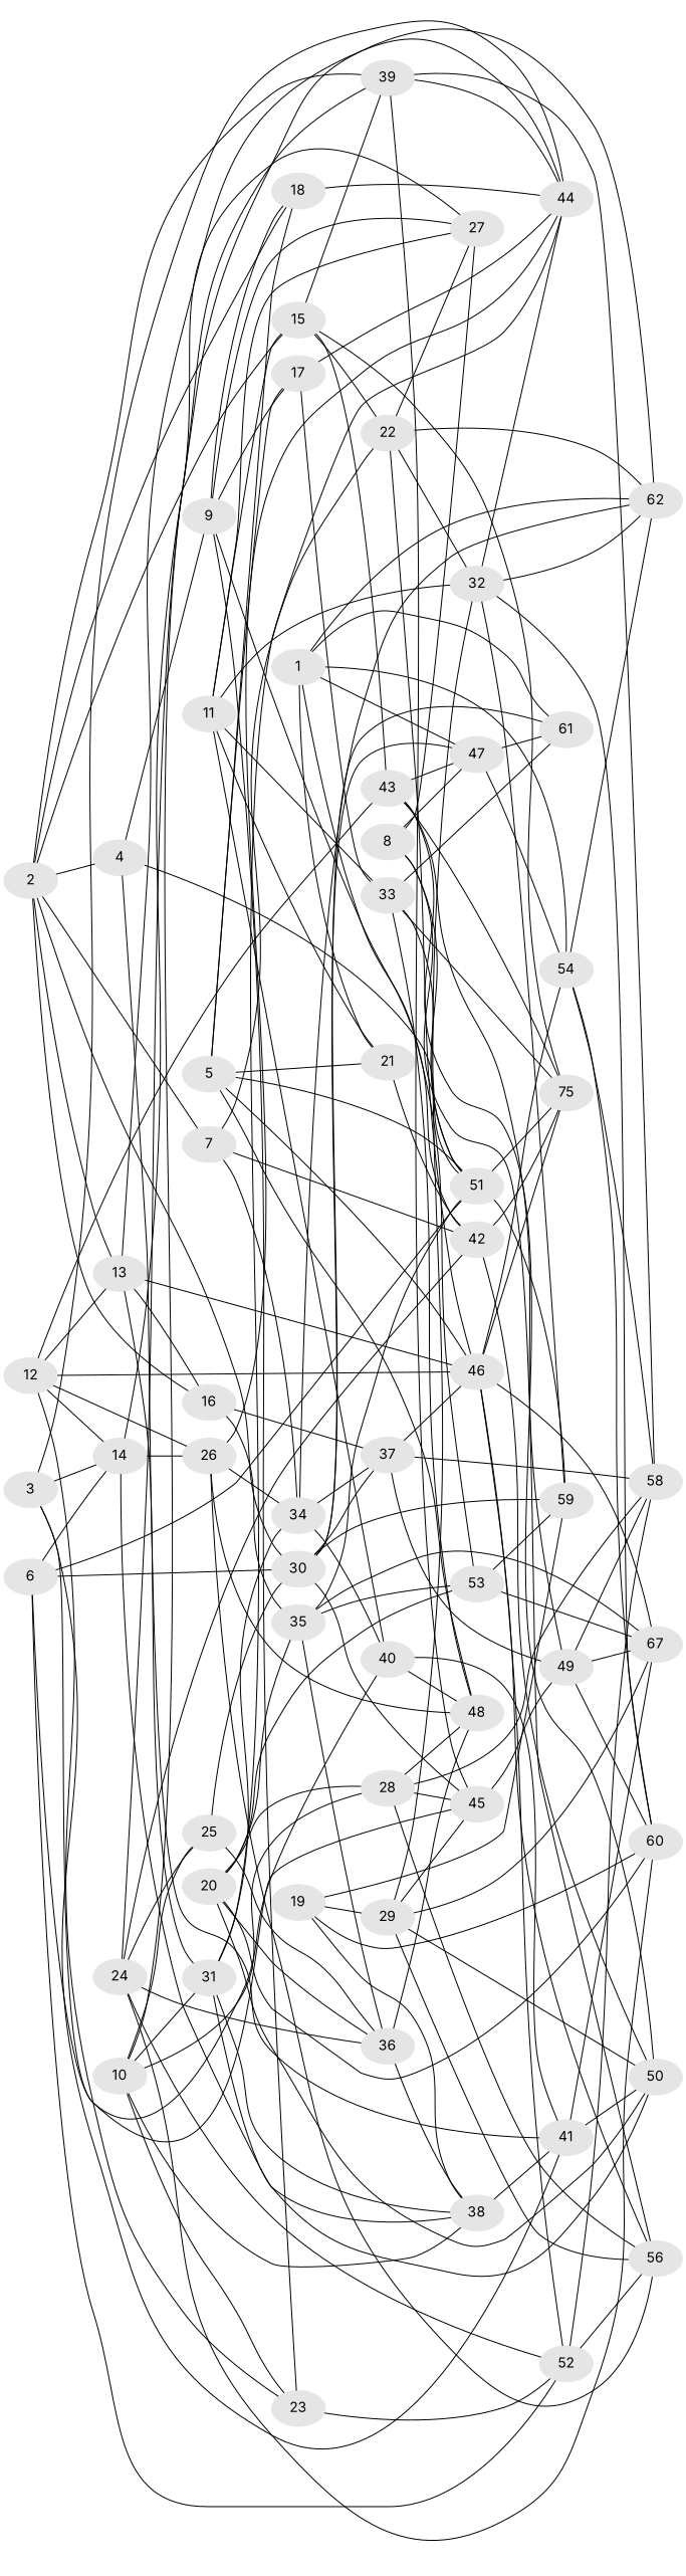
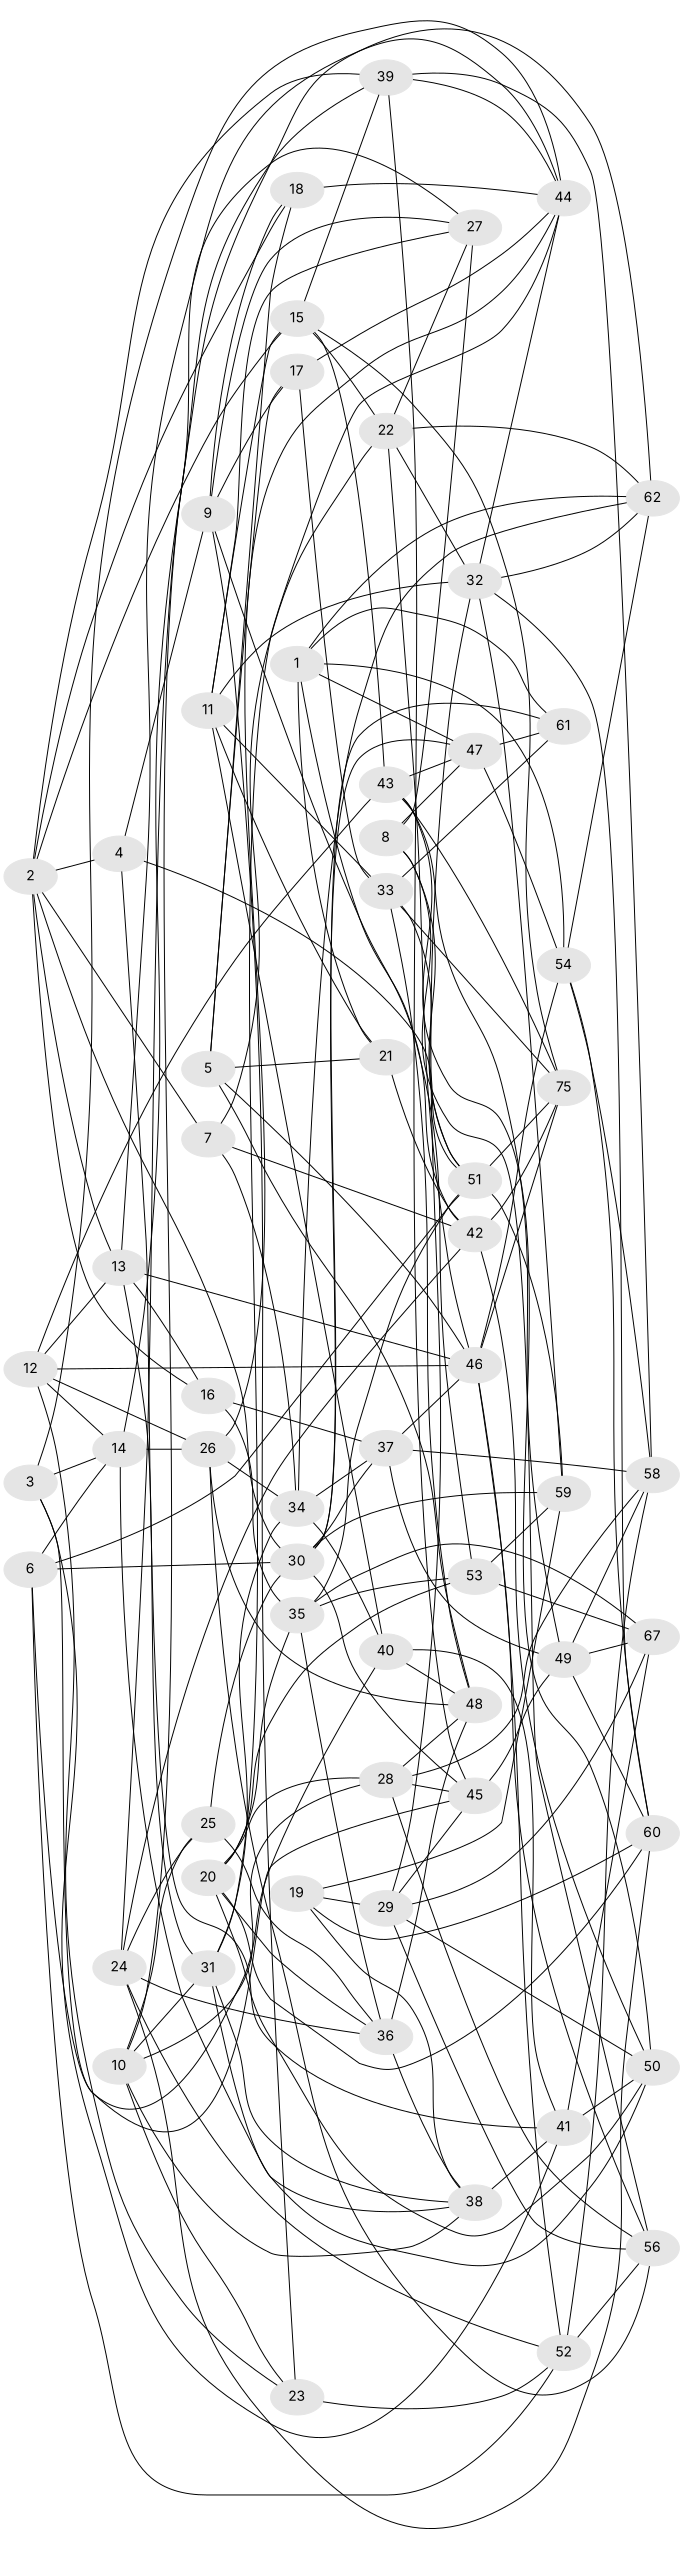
  graph {
    fontname=Inter
    rankdir=LR
    node [color=gray90 fontname=Inter style=filled]
    edge [fontname=Inter weight=1.0]
    1
    21
    47
    53
    54
    61
    62
    42
    59
    n10 [label=67]
    60
    58
    2
    4
    7
    13
    15
    16
    18
    30
    39
    41
    9
    51
    22
    34
    44
    46
    31
    43
    n31 [label=75]
    35
    37
    45
    3
    14
    27
    38
    26
    50
    49
    17
    23
    5
    48
    33
    52
    56
    6
    40
    32
    8
    10
    25
    28
    36
    11
    12
    19
    29
    20
    24
    1 -- 21
    1 -- 47
    1 -- 53
    1 -- 54
    1 -- 61
    1 -- 62
    21 -- 42
    47 -- 54
    47 -- 61
    53 -- 59 [weight=2.0]
    53 -- n10
    54 -- 62
    54 -- 60
    54 -- 58
    42 -- n31
    42 -- 50
    2 -- 4
    2 -- 7
    2 -- 13
    2 -- 15
    2 -- 16
    2 -- 18
    2 -- 30
    2 -- 39
    4 -- 41
    4 -- 9
    4 -- 51
    7 -- 42
    7 -- 22
    7 -- 34
    13 -- 16
    13 -- 44
    13 -- 46
    13 -- 31
    15 -- 39
    15 -- 22
    15 -- 43
    15 -- n31
    16 -- 35
    16 -- 37
    18 -- 44
    30 -- 47
    30 -- 61
    30 -- 59
    30 -- 37
    30 -- 45
    39 -- 58
    39 -- 44
    39 -- 45
    41 -- n10
    41 -- 50
    9 -- 42
    9 -- 18
    9 -- 27
    9 -- 17
    9 -- 23
    51 -- 59
    51 -- n31
    22 -- 62
    22 -- 46
    22 -- 27
    22 -- 32
    34 -- 62
    34 -- 37
    34 -- 40
    46 -- 54
-   46 -- n10
    46 -- n31
    46 -- 52
    46 -- 56
    31 -- 34
    31 -- 44
    31 -- 38
    31 -- 50
    43 -- 47
    43 -- n31
    43 -- 50
    43 -- 49
    35 -- 53
    35 -- n10
    35 -- 51
    35 -- 36
    37 -- 58
    37 -- 46
    37 -- 49
    45 -- 49
    3 -- 41
    3 -- 44
    3 -- 45
    3 -- 14
    14 -- 27
    14 -- 38
    14 -- 26
    38 -- 41
    26 -- 34
    26 -- 44
    26 -- 48
    26 -- 56
    49 -- n10
    49 -- 60
    49 -- 58
    17 -- 44
    17 -- 33
    23 -- 52
    5 -- 21
    5 -- 18
-   5 -- 51
    5 -- 46
    5 -- 17
    5 -- 48
    33 -- 61
    33 -- 51
    33 -- n31
    33 -- 48
    52 -- 58
    52 -- 56
    6 -- 30
    6 -- 51
    6 -- 14
    6 -- 52
    6 -- 40
    40 -- 41
    40 -- 48
    32 -- 62
    32 -- 59
    32 -- 60
    32 -- 44
    8 -- 47
    8 -- 51
    8 -- 27
    8 -- 56
    10 -- 62
    10 -- 31
    10 -- 38
    10 -- 23
    10 -- 25
    10 -- 28
    25 -- 30
    25 -- 36
    28 -- 58
    28 -- 45
    28 -- 48
    28 -- 56
    36 -- 38
    36 -- 48
    11 -- 21
    11 -- 15
    11 -- 27
    11 -- 33
    11 -- 40
    11 -- 32
    12 -- 13
    12 -- 46
    12 -- 43
    12 -- 14
    12 -- 26
    12 -- 23
    19 -- 59
    19 -- 60
    19 -- 38
    19 -- 29
    29 -- n10
    29 -- 45
    29 -- 50
    29 -- 56
    29 -- 32
    20 -- 53
    20 -- 60
    20 -- 35
    20 -- 50
    20 -- 28
    20 -- 36
    24 -- 42
    24 -- 60
    24 -- 39
    24 -- 52
    24 -- 25
    24 -- 36
  }
